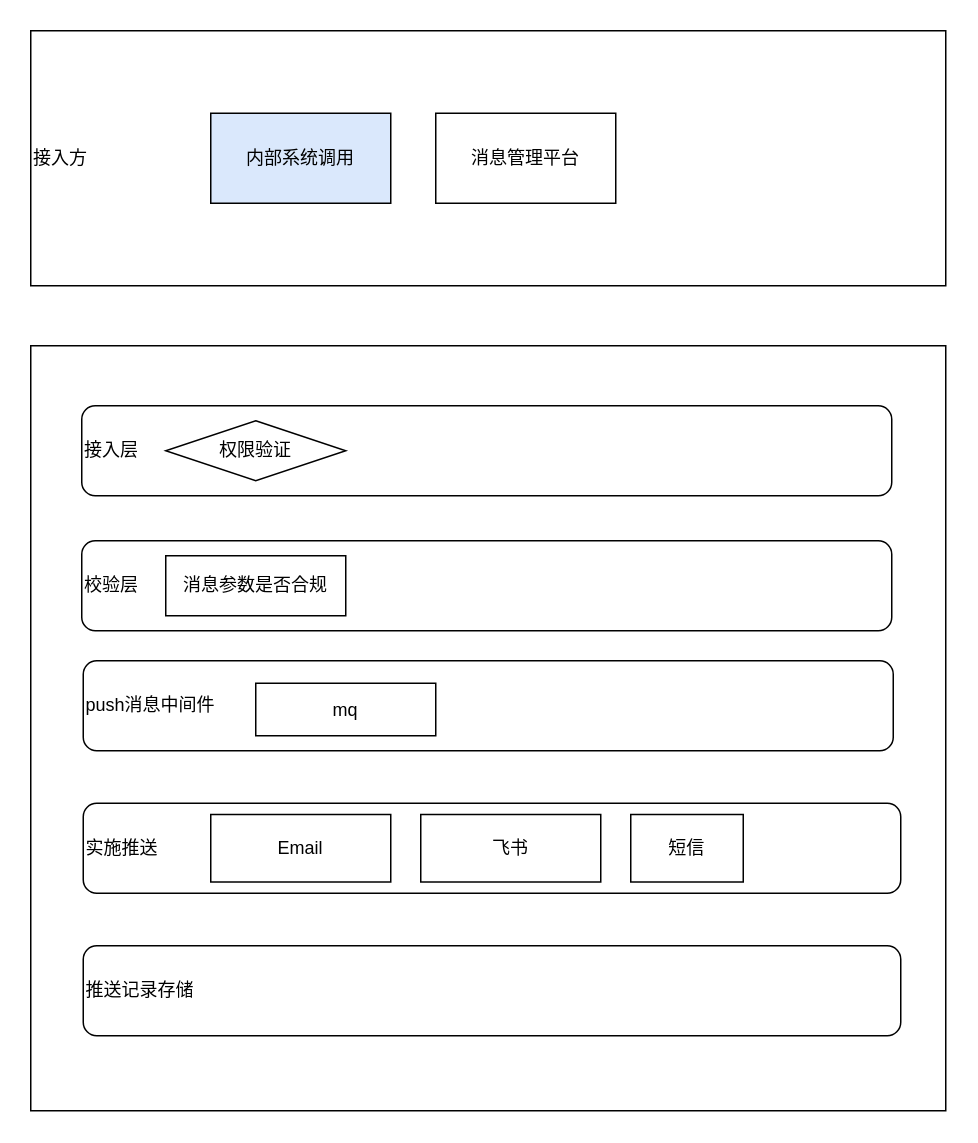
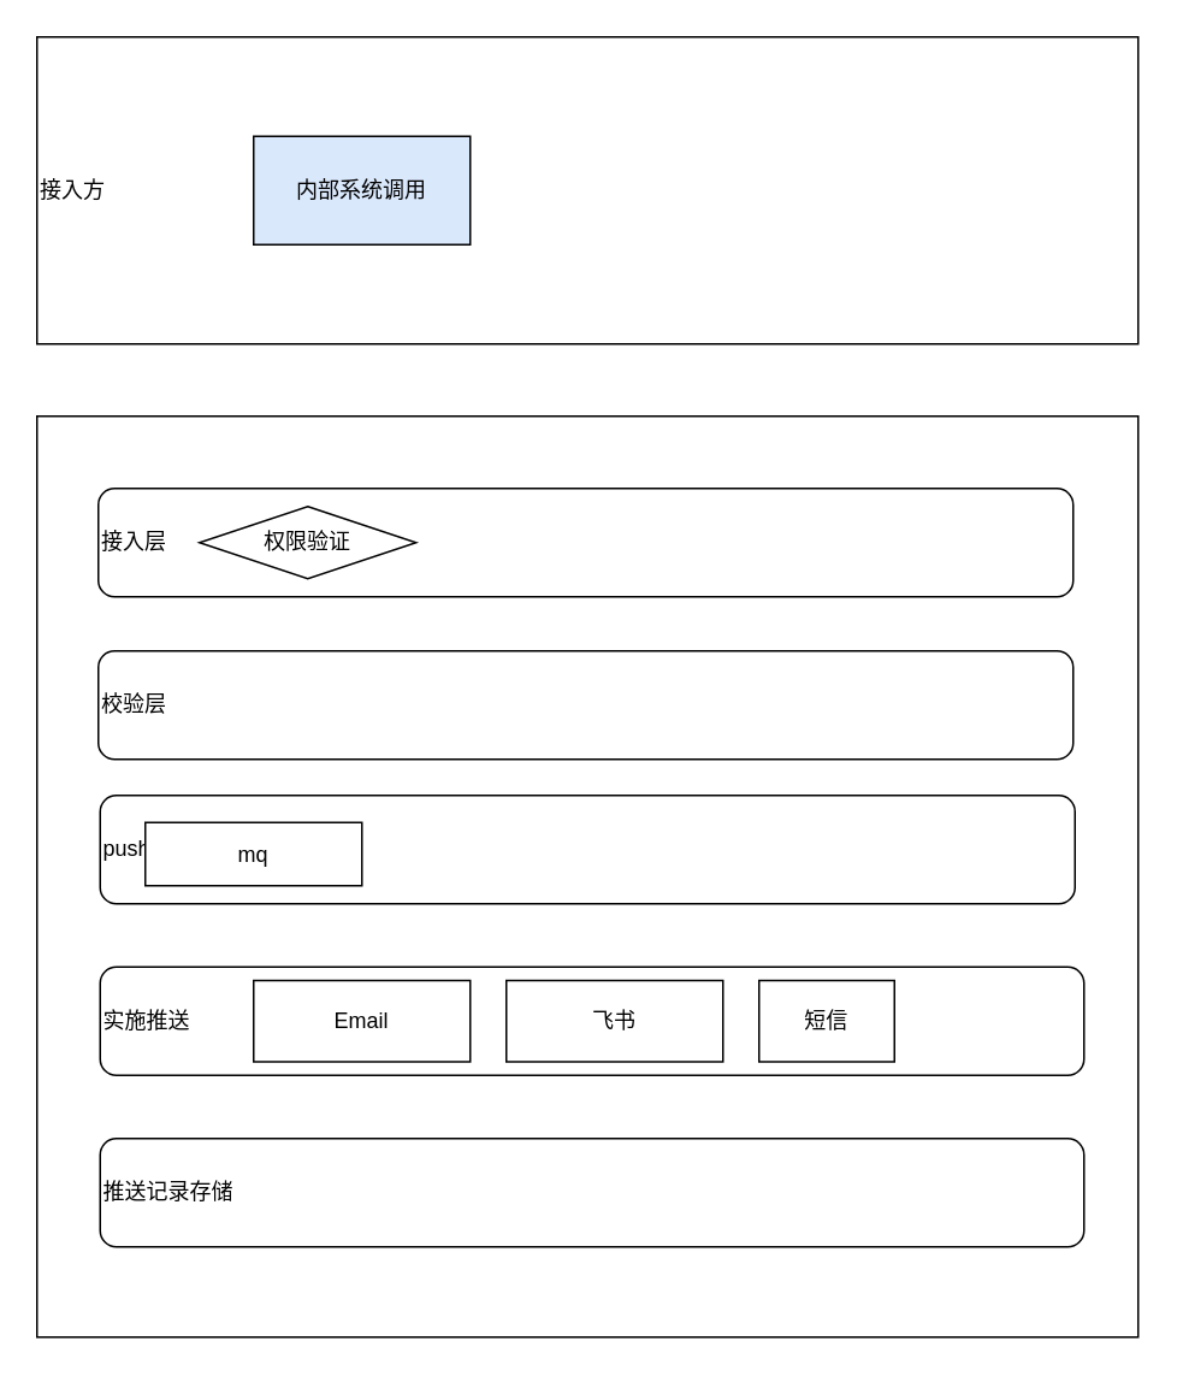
  <mxCell id="0" />
  <mxCell id="1" parent="0" />
  <mxCell id="2" value="接入方" style="rounded=0;whiteSpace=wrap;html=1;align=left;" vertex="1" parent="1"><mxGeometry x="20" y="20" width="610" height="170" as="geometry" /></mxCell>
  <mxCell id="3" value="内部系统调用" style="rounded=0;whiteSpace=wrap;html=1;fillColor=#dae8fc;" vertex="1" parent="1"><mxGeometry x="140" y="75" width="120" height="60" as="geometry" /></mxCell>
- <mxCell id="4" value="消息管理平台" style="rounded=0;whiteSpace=wrap;html=1;" vertex="1" parent="1"><mxGeometry x="290" y="75" width="120" height="60" as="geometry" /></mxCell>
  <mxCell id="5" value="" style="rounded=0;whiteSpace=wrap;html=1;" vertex="1" parent="1"><mxGeometry x="20" y="230" width="610" height="510" as="geometry" /></mxCell>
  <mxCell id="6" value="接入层" style="rounded=1;whiteSpace=wrap;html=1;align=left;" vertex="1" parent="1"><mxGeometry x="54" y="270" width="540" height="60" as="geometry" /></mxCell>
  <mxCell id="7" value="权限验证" style="rhombus;whiteSpace=wrap;html=1;" vertex="1" parent="1"><mxGeometry x="110" y="280" width="120" height="40" as="geometry" /></mxCell>
  <mxCell id="8" value="校验层" style="rounded=1;whiteSpace=wrap;html=1;align=left;" vertex="1" parent="1"><mxGeometry x="54" y="360" width="540" height="60" as="geometry" /></mxCell>
- <mxCell id="9" value="消息参数是否合规" style="rounded=0;whiteSpace=wrap;html=1;" vertex="1" parent="1"><mxGeometry x="110" y="370" width="120" height="40" as="geometry" /></mxCell>
  <mxCell id="10" value="push消息中间件" style="rounded=1;whiteSpace=wrap;html=1;align=left;" vertex="1" parent="1"><mxGeometry x="55" y="440" width="540" height="60" as="geometry" /></mxCell>
- <mxCell id="11" value="mq" style="rounded=0;whiteSpace=wrap;html=1;" vertex="1" parent="1"><mxGeometry x="170" y="455" width="120" height="35" as="geometry" /></mxCell>
+ <mxCell id="11" value="mq" style="rounded=0;whiteSpace=wrap;html=1;" vertex="1" parent="1"><mxGeometry x="80" y="455" width="120" height="35" as="geometry" /></mxCell>
  <mxCell id="12" value="实施推送" style="rounded=1;whiteSpace=wrap;html=1;align=left;" vertex="1" parent="1"><mxGeometry x="55" y="535" width="545" height="60" as="geometry" /></mxCell>
  <mxCell id="13" value="Email" style="rounded=0;whiteSpace=wrap;html=1;" vertex="1" parent="1"><mxGeometry x="140" y="542.5" width="120" height="45" as="geometry" /></mxCell>
  <mxCell id="14" value="飞书" style="rounded=0;whiteSpace=wrap;html=1;" vertex="1" parent="1"><mxGeometry x="280" y="542.5" width="120" height="45" as="geometry" /></mxCell>
  <mxCell id="15" value="短信" style="rounded=0;whiteSpace=wrap;html=1;" vertex="1" parent="1"><mxGeometry x="420" y="542.5" width="75" height="45" as="geometry" /></mxCell>
  <mxCell id="16" value="推送记录存储" style="rounded=1;whiteSpace=wrap;html=1;align=left;" vertex="1" parent="1"><mxGeometry x="55" y="630" width="545" height="60" as="geometry" /></mxCell>
